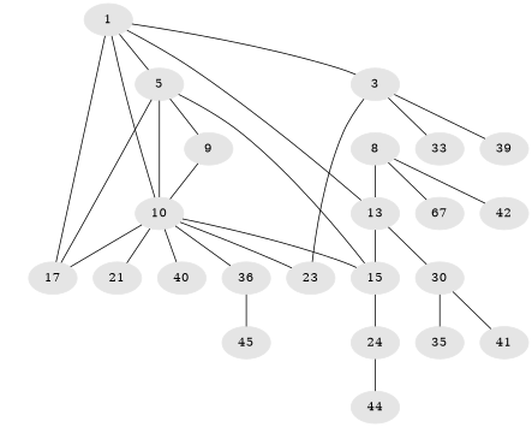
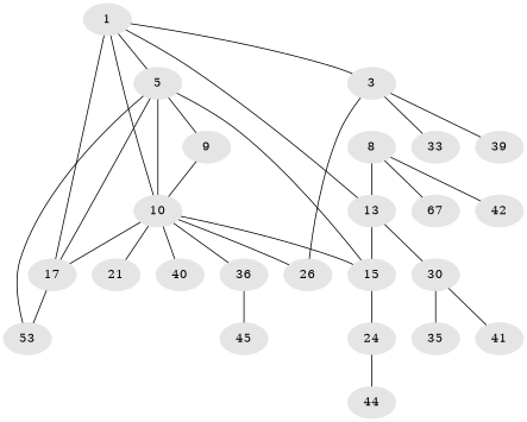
  graph {
    node [color=gray90 style=filled]
    1 [super="+2+28"]
    3 [super="+48+54+58"]
    5 [super="+12+60+6"]
    10 [super="+11+34+75"]
    13 [super="+16+14+51"]
    17 [super="+55+20+27"]
-   23 [super="+62+57"]
+   23 [super="+62+57" label=26]
    33
    39
    9 [super="+56+31"]
    15 [super="+74"]
+   53
    21
    36
    40 [super="+49+50"]
    30 [super="+79+46+38"]
    8 [super="+22+29"]
    42
    67
    24
    45 [super="+80"]
    41
    35
    44
    1 -- 3 [weight=3]
    1 -- 5
    1 -- 10 [weight=3]
    1 -- 13
    1 -- 17 [weight=2]
    3 -- 23
    3 -- 33
    3 -- 39
    5 -- 10 [weight=2]
    5 -- 17
    5 -- 9
    5 -- 15
+   5 -- 53
    10 -- 17 [weight=4]
    10 -- 23
    10 -- 15
    10 -- 21
    10 -- 36
    10 -- 40
    13 -- 15 [weight=3]
    13 -- 30
+   17 -- 53
    9 -- 10 [weight=2]
    15 -- 24
    36 -- 45
    30 -- 41
    30 -- 35
    8 -- 13
    8 -- 42
    8 -- 67
    24 -- 44
  }
